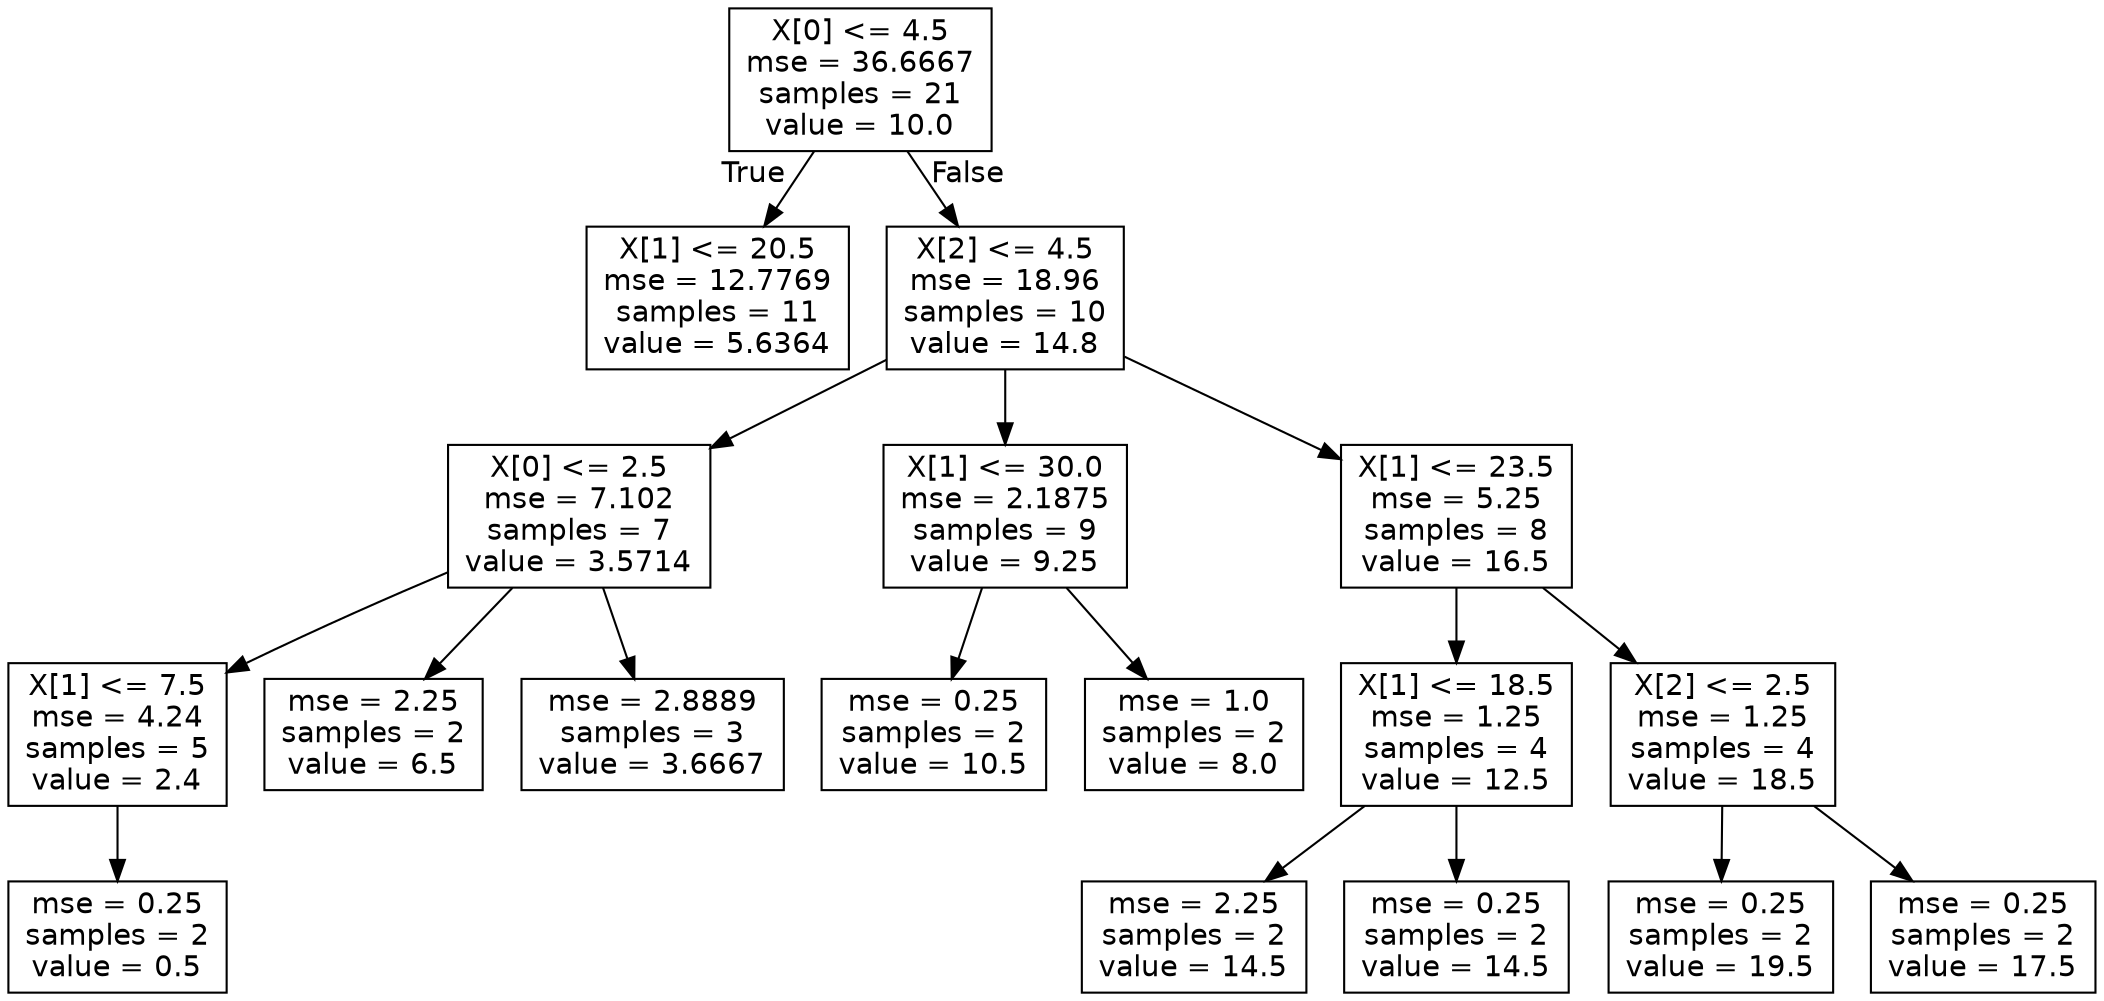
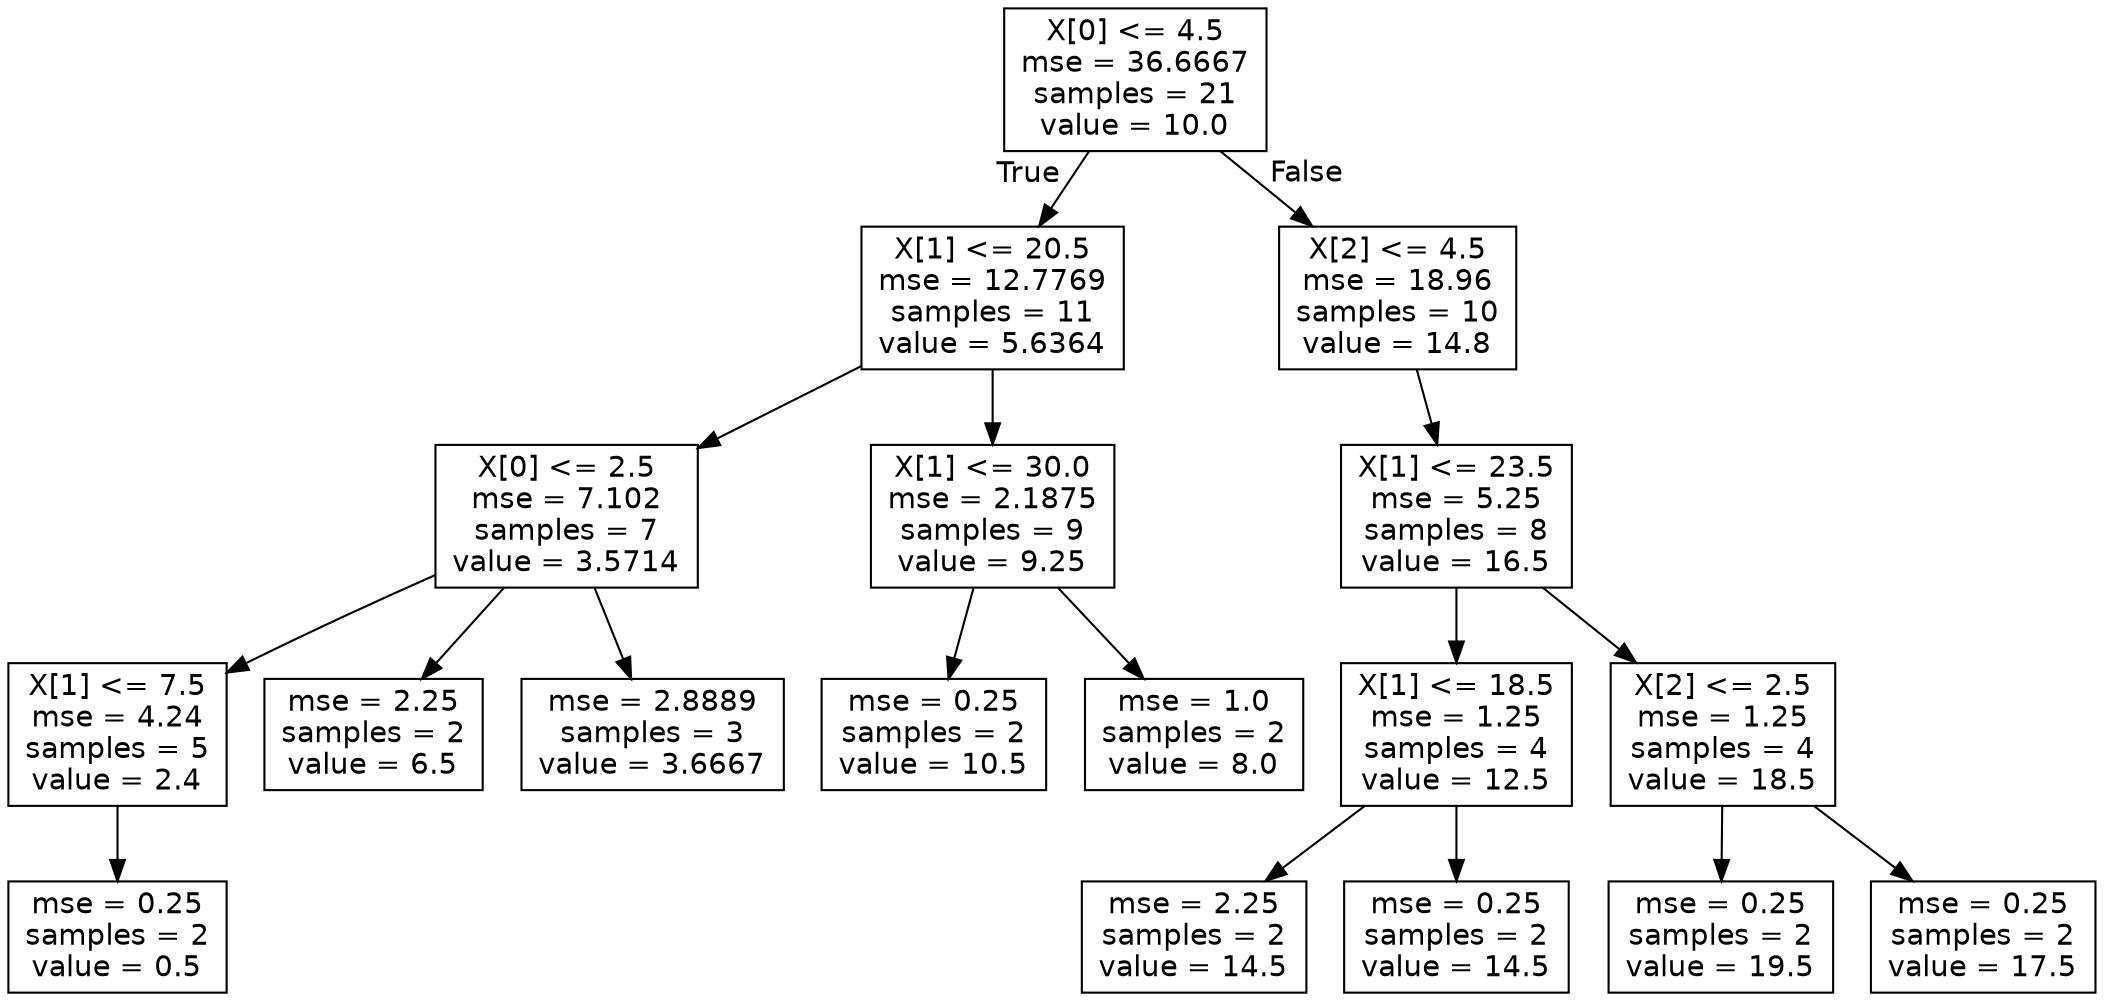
  digraph {
    fontname="DejaVu Sans"
    node [fontname="DejaVu Sans" shape=box]
    edge [fontname="DejaVu Sans"]
    n1 [label="X[0] <= 4.5\nmse = 36.6667\nsamples = 21\nvalue = 10.0"]
    n2 [label="X[1] <= 20.5\nmse = 12.7769\nsamples = 11\nvalue = 5.6364"]
    n3 [label="X[2] <= 4.5\nmse = 18.96\nsamples = 10\nvalue = 14.8"]
    n4 [label="X[0] <= 2.5\nmse = 7.102\nsamples = 7\nvalue = 3.5714"]
    n5 [label="X[1] <= 30.0\nmse = 2.1875\nsamples = 9\nvalue = 9.25"]
    n6 [label="X[1] <= 23.5\nmse = 5.25\nsamples = 8\nvalue = 16.5"]
    n7 [label="X[1] <= 7.5\nmse = 4.24\nsamples = 5\nvalue = 2.4"]
    n8 [label="mse = 2.25\nsamples = 2\nvalue = 6.5"]
    n9 [label="mse = 2.8889\nsamples = 3\nvalue = 3.6667"]
    n10 [label="mse = 0.25\nsamples = 2\nvalue = 10.5"]
    n11 [label="mse = 1.0\nsamples = 2\nvalue = 8.0"]
    n12 [label="mse = 0.25\nsamples = 2\nvalue = 0.5"]
    n13 [label="X[1] <= 18.5\nmse = 1.25\nsamples = 4\nvalue = 12.5"]
    n14 [label="X[2] <= 2.5\nmse = 1.25\nsamples = 4\nvalue = 18.5"]
    n15 [label="mse = 2.25\nsamples = 2\nvalue = 14.5"]
    n16 [label="mse = 0.25\nsamples = 2\nvalue = 14.5"]
    n17 [label="mse = 0.25\nsamples = 2\nvalue = 19.5"]
    n18 [label="mse = 0.25\nsamples = 2\nvalue = 17.5"]
    n1 -> n2 [headlabel=True labelangle=45 labeldistance=2.5]
    n1 -> n3 [headlabel=False labelangle=-45 labeldistance=2.5]
-   n3 -> n4
-   n3 -> n5
+   n2 -> n4
+   n2 -> n5
    n3 -> n6
    n4 -> n7
    n4 -> n8
    n4 -> n9
    n5 -> n10
    n5 -> n11
    n6 -> n13
    n6 -> n14
    n7 -> n12
    n13 -> n15
    n13 -> n16
    n14 -> n17
    n14 -> n18
  }
